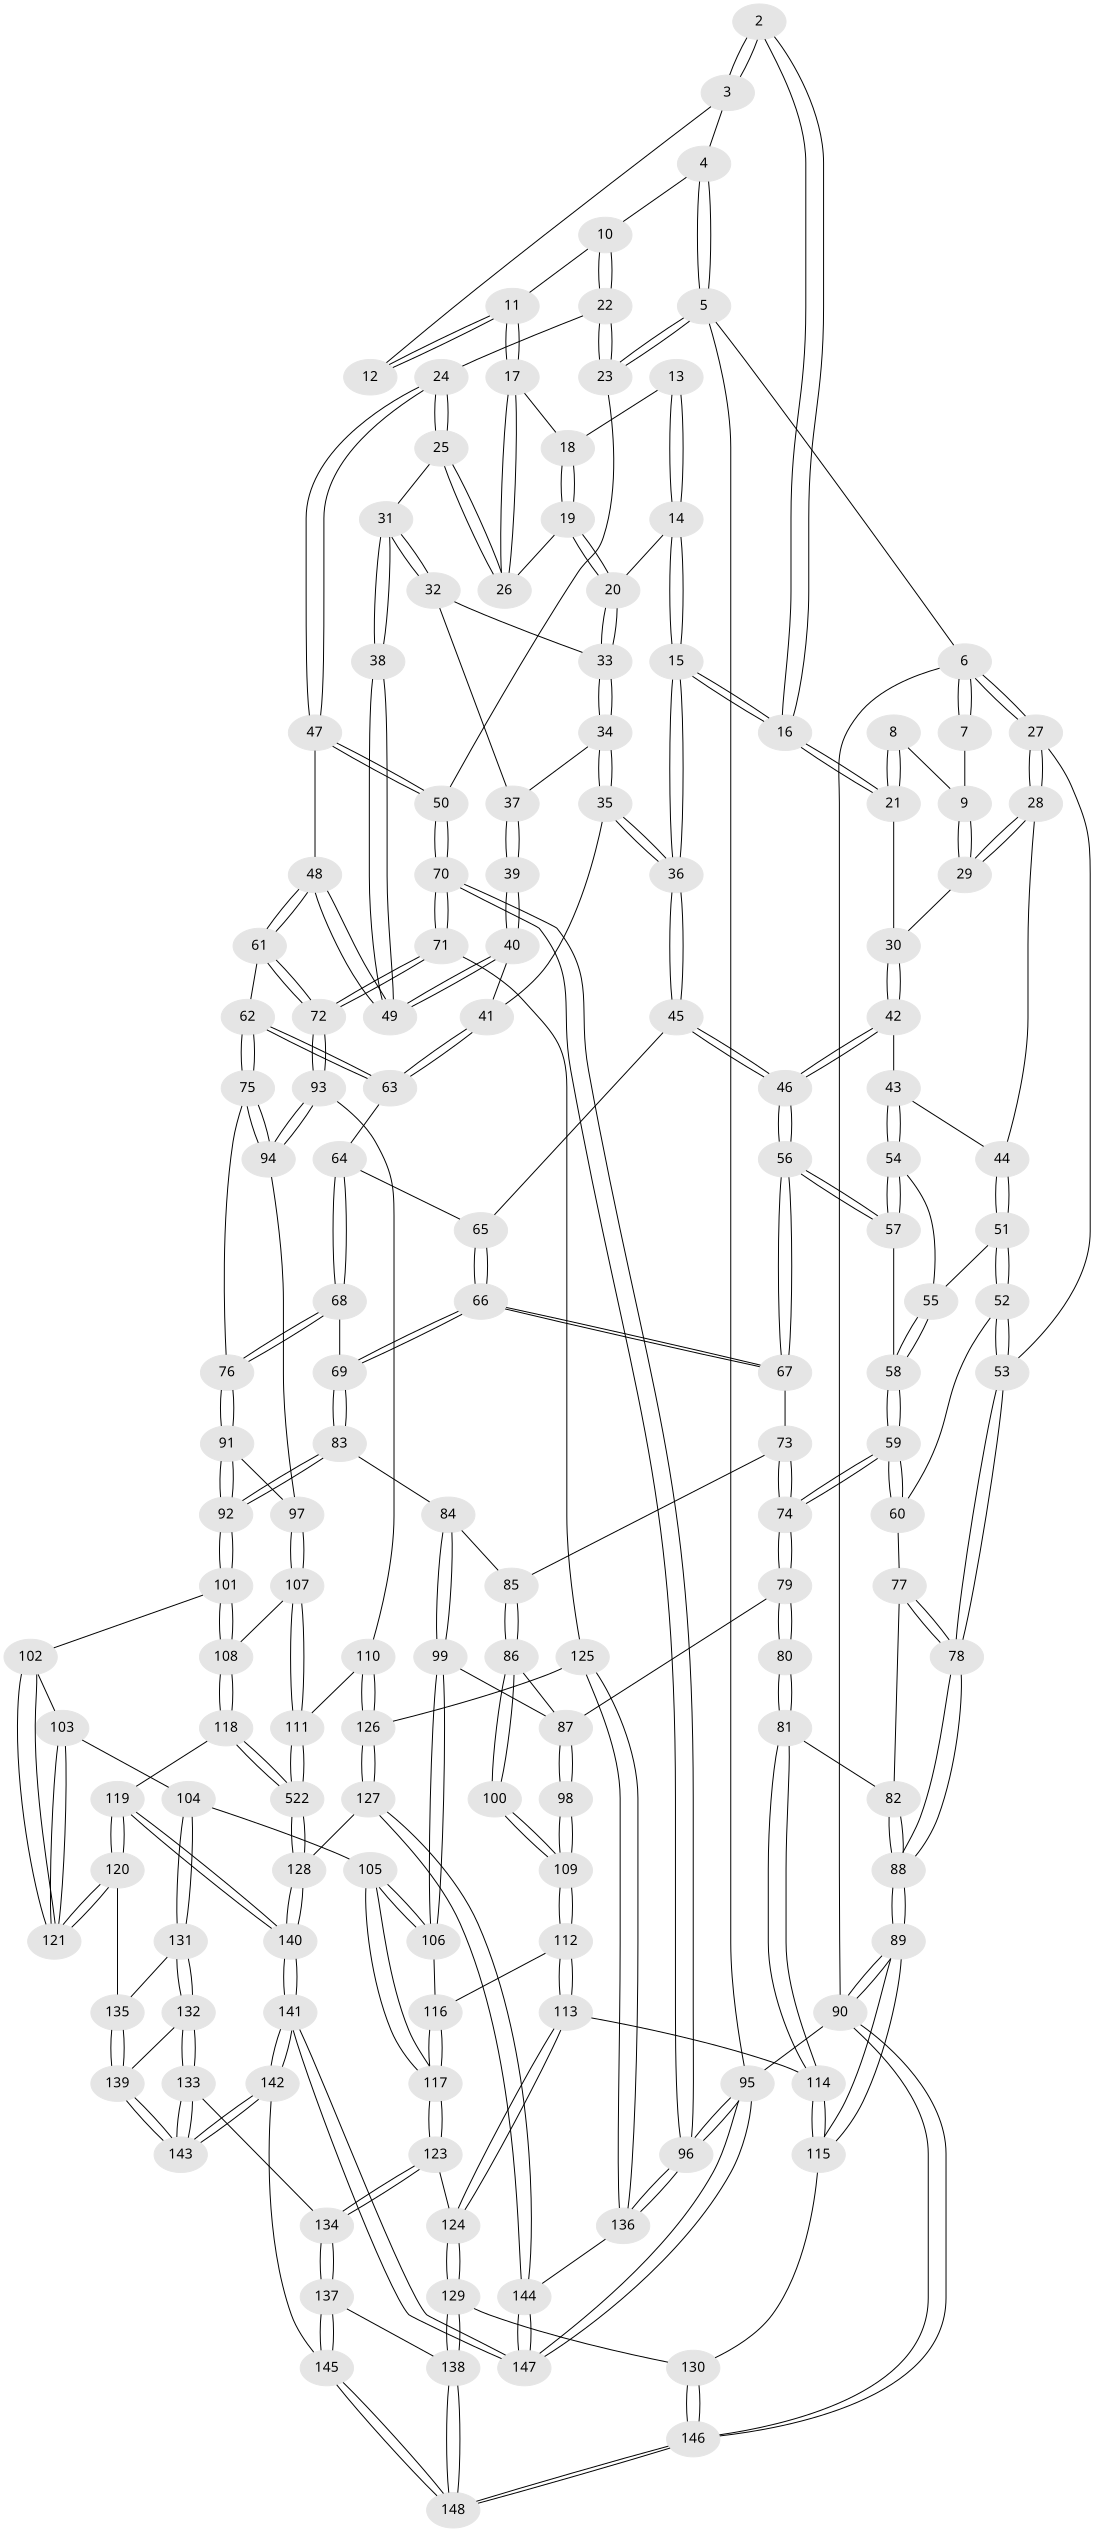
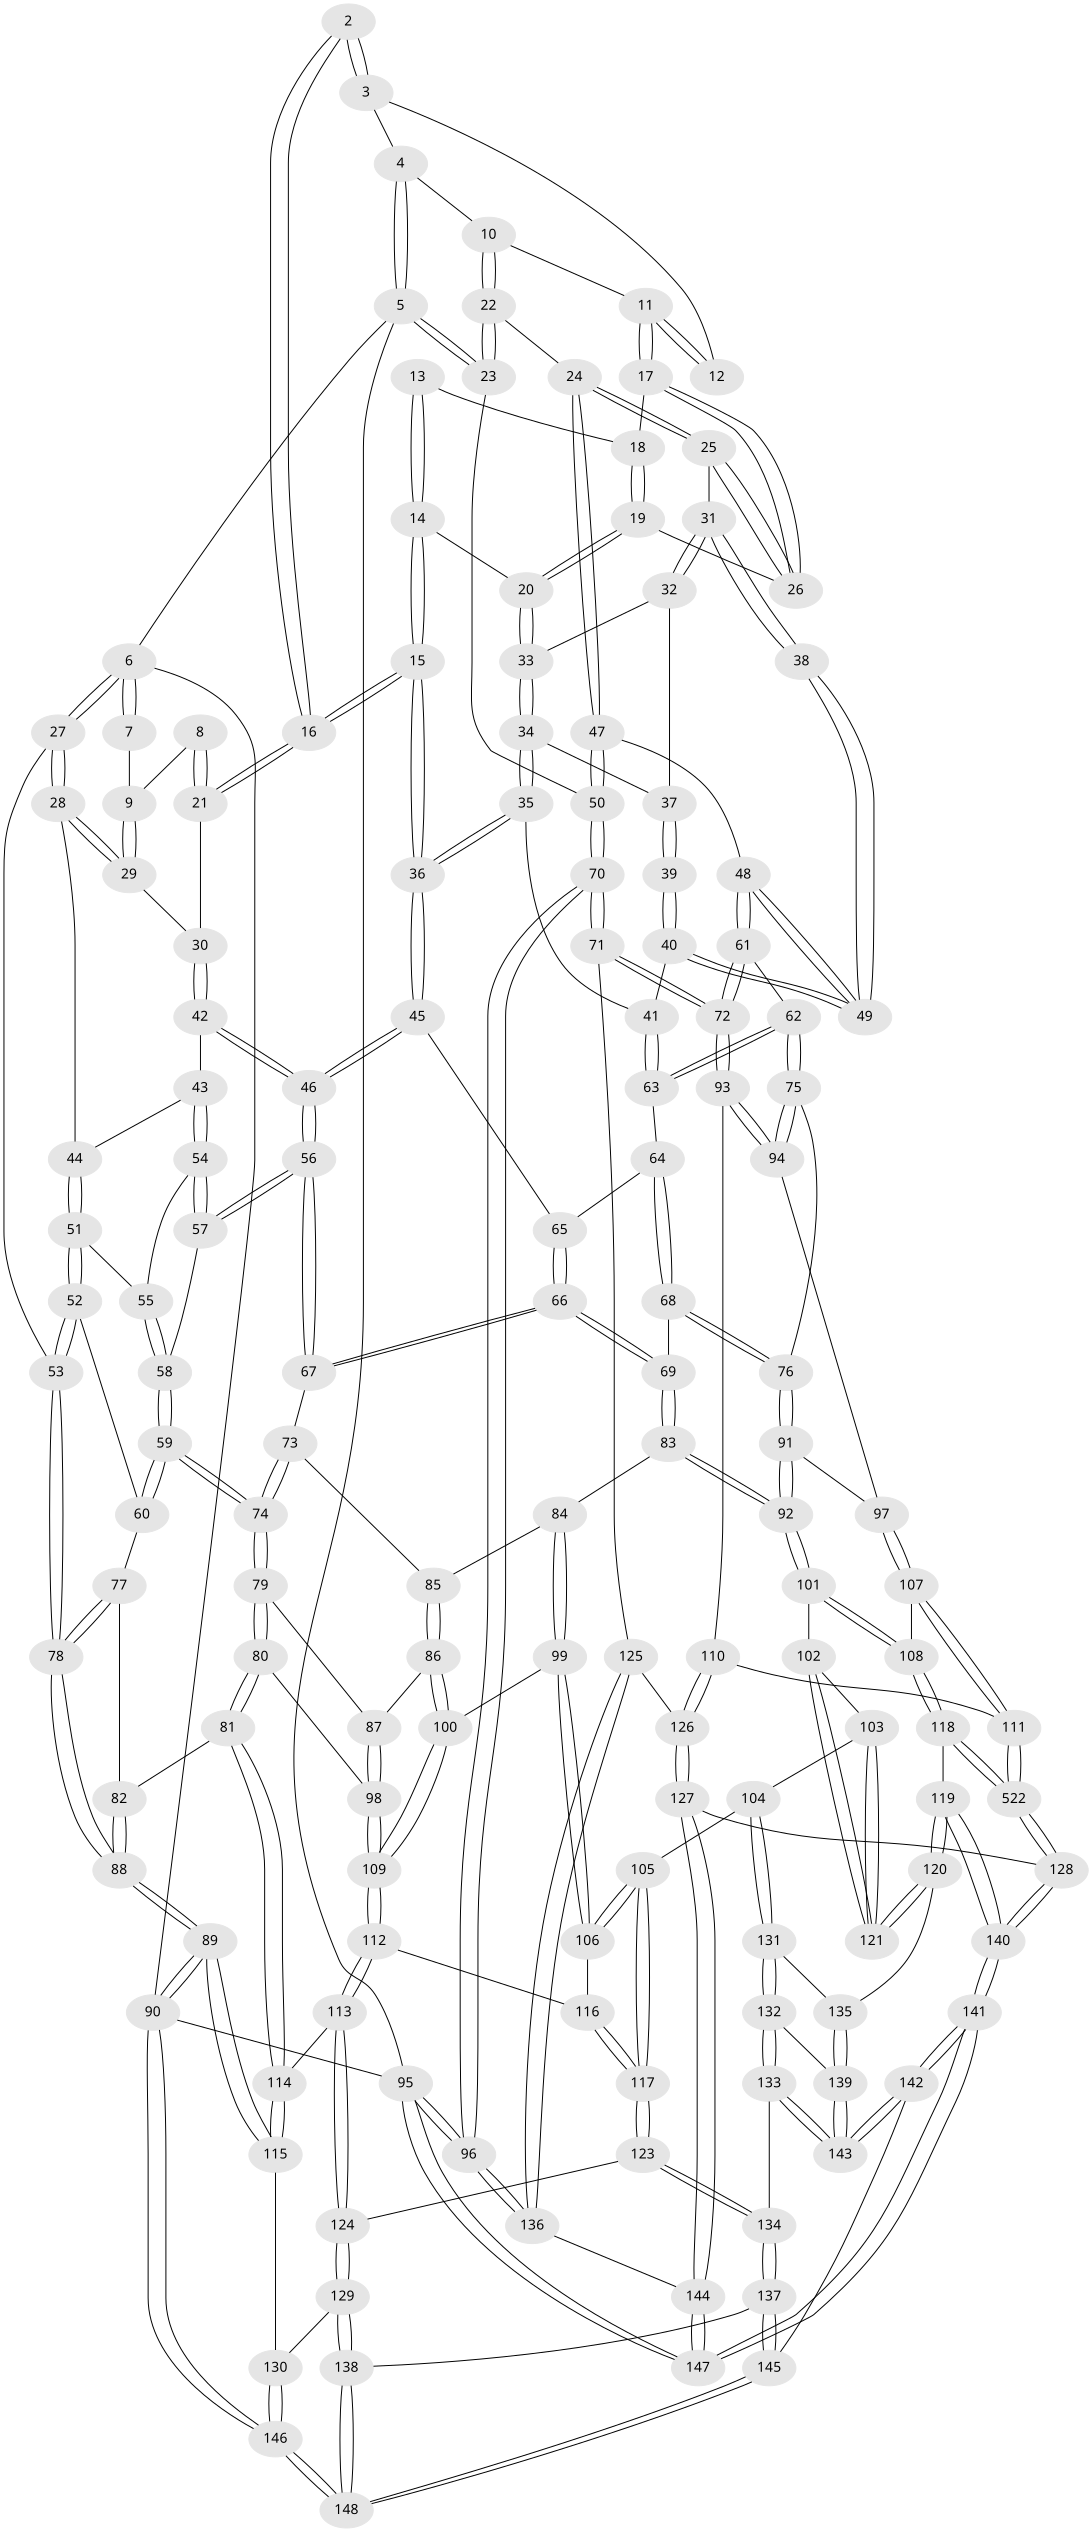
  graph {
    fontname="Noto Sans"
    node [color=gray90 fontname="Noto Sans" style=filled]
    edge [fontname="Noto Sans"]
    2
    3
    16
    8
    9
    21
    4
    12
    5
    10
    6
    23
    95
    11
    22
    7
    27
    90
    50
    96
    147
    28
    53
    146
    29
    30
    17
    24
    18
    26
    13
    14
    15
    20
    19
    36
    33
    45
    34
    42
    25
    47
    70
    31
    48
    32
    38
    44
    78
    51
    43
    46
    37
    49
    39
    35
    41
    63
    65
    40
    64
    54
    56
    55
    57
    52
    66
    67
    61
    62
    72
    71
    60
    58
    77
    88
    59
    73
    74
    79
    82
    75
    93
    76
    94
    68
    69
    83
    85
    91
    84
    92
    125
    136
    126
    110
    86
    80
    87
    97
    89
    81
    98
    114
    109
    115
    99
    101
    100
    106
    130
    148
    107
    102
    108
    111
    144
    112
    116
    103
    121
    118
    104
    105
    131
    117
    135
    132
    123
    n130 [label=522]
    119
    113
    127
    128
    124
    129
    134
    120
    140
    141
    139
    137
    138
    133
    143
    145
    142
    2 -- 3
    2 -- 3
    2 -- 16
    2 -- 16
    3 -- 4
    3 -- 12
    16 -- 21
    16 -- 21
    8 -- 9
    8 -- 21
    8 -- 21
    9 -- 29
    9 -- 29
    21 -- 30
    4 -- 5
    4 -- 5
    4 -- 10
    5 -- 6
    5 -- 23
    5 -- 23
    5 -- 95
    10 -- 11
    10 -- 22
    10 -- 22
    6 -- 7
    6 -- 7
    6 -- 27
    6 -- 27
    6 -- 90
    23 -- 50
    95 -- 96
    95 -- 96
    95 -- 147
    95 -- 147
    11 -- 12
    11 -- 12
    11 -- 17
    11 -- 17
    22 -- 23
    22 -- 23
    22 -- 24
    7 -- 9
    27 -- 28
    27 -- 28
    27 -- 53
    90 -- 95
    90 -- 146
    90 -- 146
    50 -- 70
    50 -- 70
    96 -- 136
    96 -- 136
    28 -- 29
    28 -- 29
    28 -- 44
    53 -- 78
    53 -- 78
    146 -- 148
    146 -- 148
    29 -- 30
    30 -- 42
    30 -- 42
    17 -- 18
    17 -- 26
    17 -- 26
    24 -- 25
    24 -- 25
    24 -- 47
    24 -- 47
    18 -- 19
    18 -- 19
    13 -- 18
    13 -- 14
    13 -- 14
    14 -- 15
    14 -- 15
    14 -- 20
    15 -- 16
    15 -- 16
    15 -- 36
    15 -- 36
    20 -- 33
    20 -- 33
    19 -- 26
    19 -- 20
    19 -- 20
    36 -- 45
    36 -- 45
    33 -- 34
    33 -- 34
    45 -- 46
    45 -- 46
    45 -- 65
    34 -- 37
    34 -- 35
    34 -- 35
    42 -- 43
    42 -- 46
    42 -- 46
    25 -- 26
    25 -- 26
    25 -- 31
    47 -- 50
    47 -- 50
    47 -- 48
    70 -- 96
    70 -- 96
    70 -- 71
    70 -- 71
    31 -- 32
    31 -- 32
    31 -- 38
    31 -- 38
    48 -- 49
    48 -- 49
    48 -- 61
    48 -- 61
    32 -- 33
    32 -- 37
    38 -- 49
    38 -- 49
    44 -- 51
    44 -- 51
    78 -- 88
    78 -- 88
    51 -- 55
    51 -- 52
    51 -- 52
    43 -- 44
    43 -- 54
    43 -- 54
    46 -- 56
    46 -- 56
    37 -- 39
    37 -- 39
    39 -- 40
    39 -- 40
    35 -- 36
    35 -- 36
    35 -- 41
    41 -- 63
    41 -- 63
    63 -- 64
    65 -- 66
    65 -- 66
    40 -- 49
    40 -- 49
    40 -- 41
    64 -- 65
    64 -- 68
    64 -- 68
    54 -- 55
    54 -- 57
    54 -- 57
    56 -- 57
    56 -- 57
    56 -- 67
    56 -- 67
    55 -- 58
    55 -- 58
    57 -- 58
    52 -- 53
    52 -- 53
    52 -- 60
    66 -- 67
    66 -- 67
    66 -- 69
    66 -- 69
    67 -- 73
    61 -- 62
    61 -- 72
    61 -- 72
    62 -- 63
    62 -- 63
    62 -- 75
    62 -- 75
    72 -- 93
    72 -- 93
    71 -- 72
    71 -- 72
    71 -- 125
    60 -- 77
    58 -- 59
    58 -- 59
    77 -- 78
    77 -- 78
    77 -- 82
    88 -- 89
    88 -- 89
    59 -- 60
    59 -- 60
    59 -- 74
    59 -- 74
    73 -- 74
    73 -- 74
    73 -- 85
    74 -- 79
    74 -- 79
    79 -- 80
    79 -- 80
    79 -- 87
    82 -- 88
    82 -- 88
    75 -- 76
    75 -- 94
    75 -- 94
    93 -- 94
    93 -- 94
    93 -- 110
    76 -- 91
    76 -- 91
    94 -- 97
    68 -- 76
    68 -- 76
    68 -- 69
    69 -- 83
    69 -- 83
    83 -- 84
    83 -- 92
    83 -- 92
    85 -- 86
    85 -- 86
    91 -- 92
    91 -- 92
    91 -- 97
    84 -- 85
    84 -- 99
    84 -- 99
    92 -- 101
    92 -- 101
    125 -- 136
    125 -- 136
    125 -- 126
    136 -- 144
    126 -- 127
    126 -- 127
    110 -- 126
    110 -- 126
    110 -- 111
    86 -- 87
    86 -- 100
    86 -- 100
    80 -- 81
    80 -- 81
+   80 -- 98
    87 -- 98
    87 -- 98
    97 -- 107
    97 -- 107
    89 -- 90
    89 -- 90
    89 -- 115
    89 -- 115
    81 -- 82
    81 -- 114
    81 -- 114
    98 -- 109
    98 -- 109
    114 -- 115
    114 -- 115
    109 -- 112
    109 -- 112
    115 -- 130
-   99 -- 87
+   99 -- 100
    99 -- 106
    99 -- 106
    101 -- 102
    101 -- 108
    101 -- 108
    100 -- 109
    100 -- 109
    106 -- 116
    130 -- 146
    130 -- 146
    107 -- 108
    107 -- 111
    107 -- 111
    102 -- 103
    102 -- 121
    102 -- 121
    108 -- 118
    108 -- 118
    111 -- n130
    111 -- n130
    144 -- 147
    144 -- 147
    112 -- 116
    112 -- 113
    112 -- 113
    116 -- 117
    116 -- 117
    103 -- 121
    103 -- 121
    103 -- 104
    118 -- n130
    118 -- n130
    118 -- 119
    104 -- 105
    104 -- 131
    104 -- 131
    105 -- 106
    105 -- 106
    105 -- 117
    105 -- 117
    131 -- 135
    131 -- 132
    131 -- 132
    117 -- 123
    117 -- 123
    135 -- 139
    135 -- 139
    132 -- 139
    132 -- 133
    132 -- 133
    123 -- 124
    123 -- 134
    123 -- 134
    n130 -- 128
    n130 -- 128
    119 -- 120
    119 -- 120
    119 -- 140
    119 -- 140
    113 -- 114
    113 -- 124
    113 -- 124
    127 -- 144
    127 -- 144
    127 -- 128
    128 -- 140
    128 -- 140
    124 -- 129
    124 -- 129
    129 -- 130
    129 -- 138
    129 -- 138
    134 -- 137
    134 -- 137
    120 -- 121
    120 -- 121
    120 -- 135
    140 -- 141
    140 -- 141
    141 -- 147
    141 -- 147
    141 -- 142
    141 -- 142
    139 -- 143
    139 -- 143
    137 -- 138
    137 -- 145
    137 -- 145
    138 -- 148
    138 -- 148
    133 -- 134
    133 -- 143
    133 -- 143
    145 -- 148
    145 -- 148
    142 -- 143
    142 -- 143
    142 -- 145
  }
